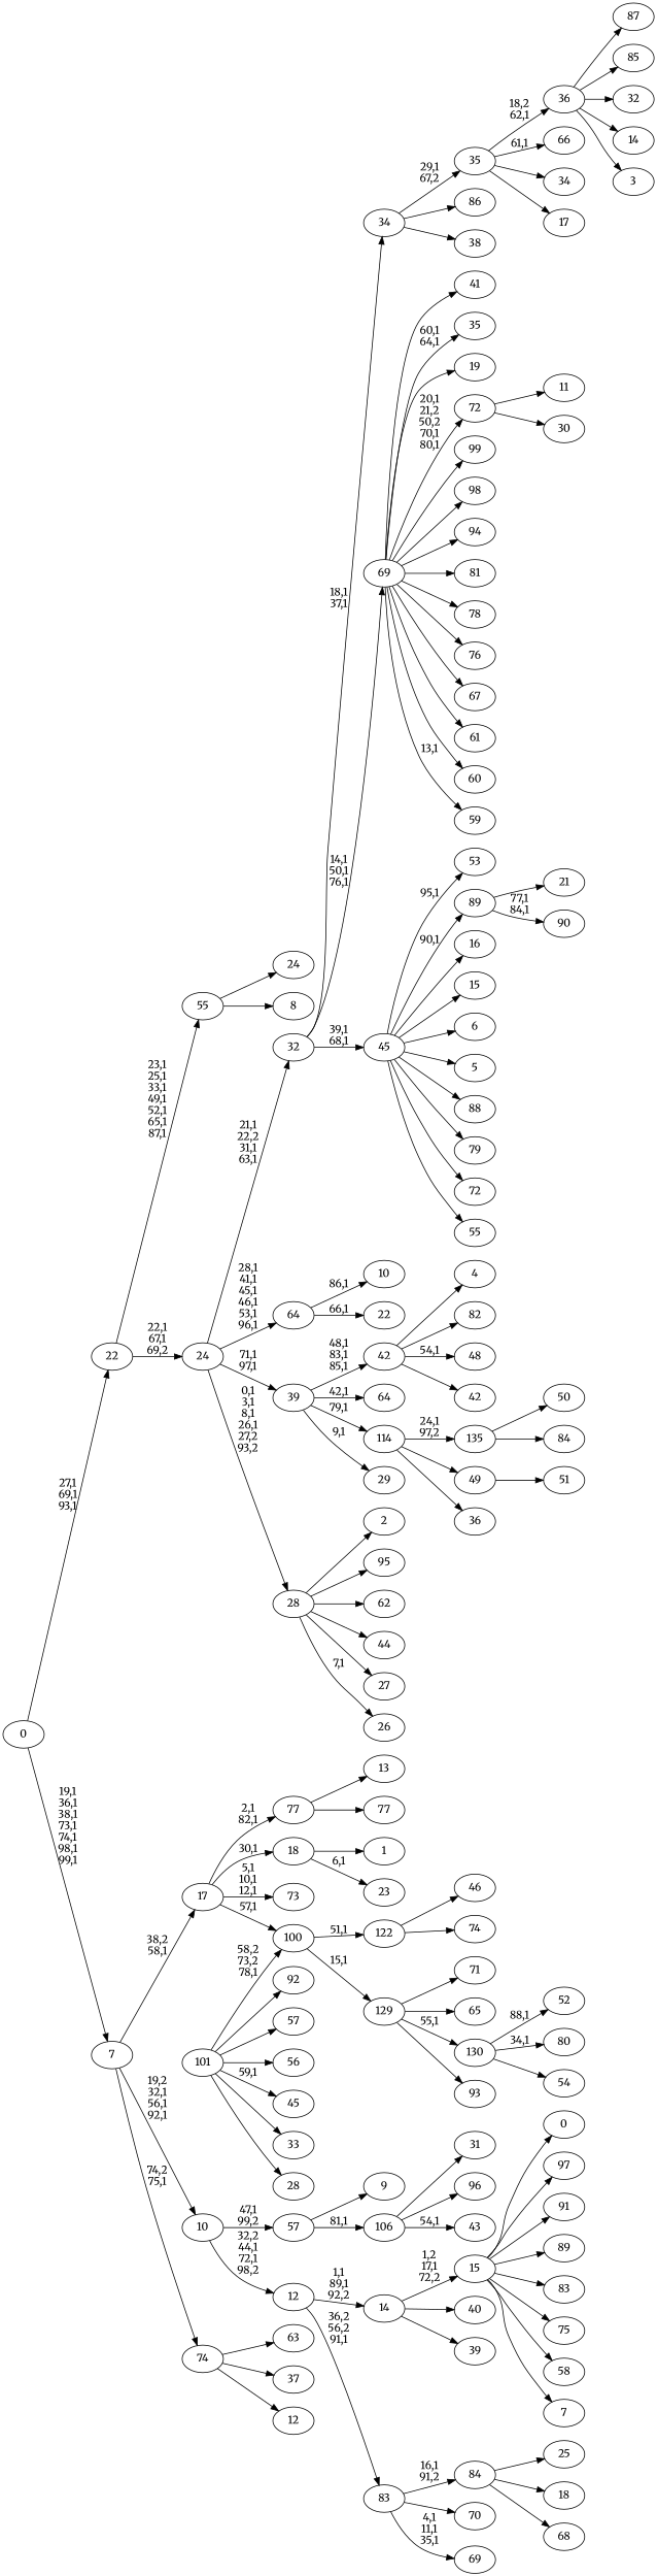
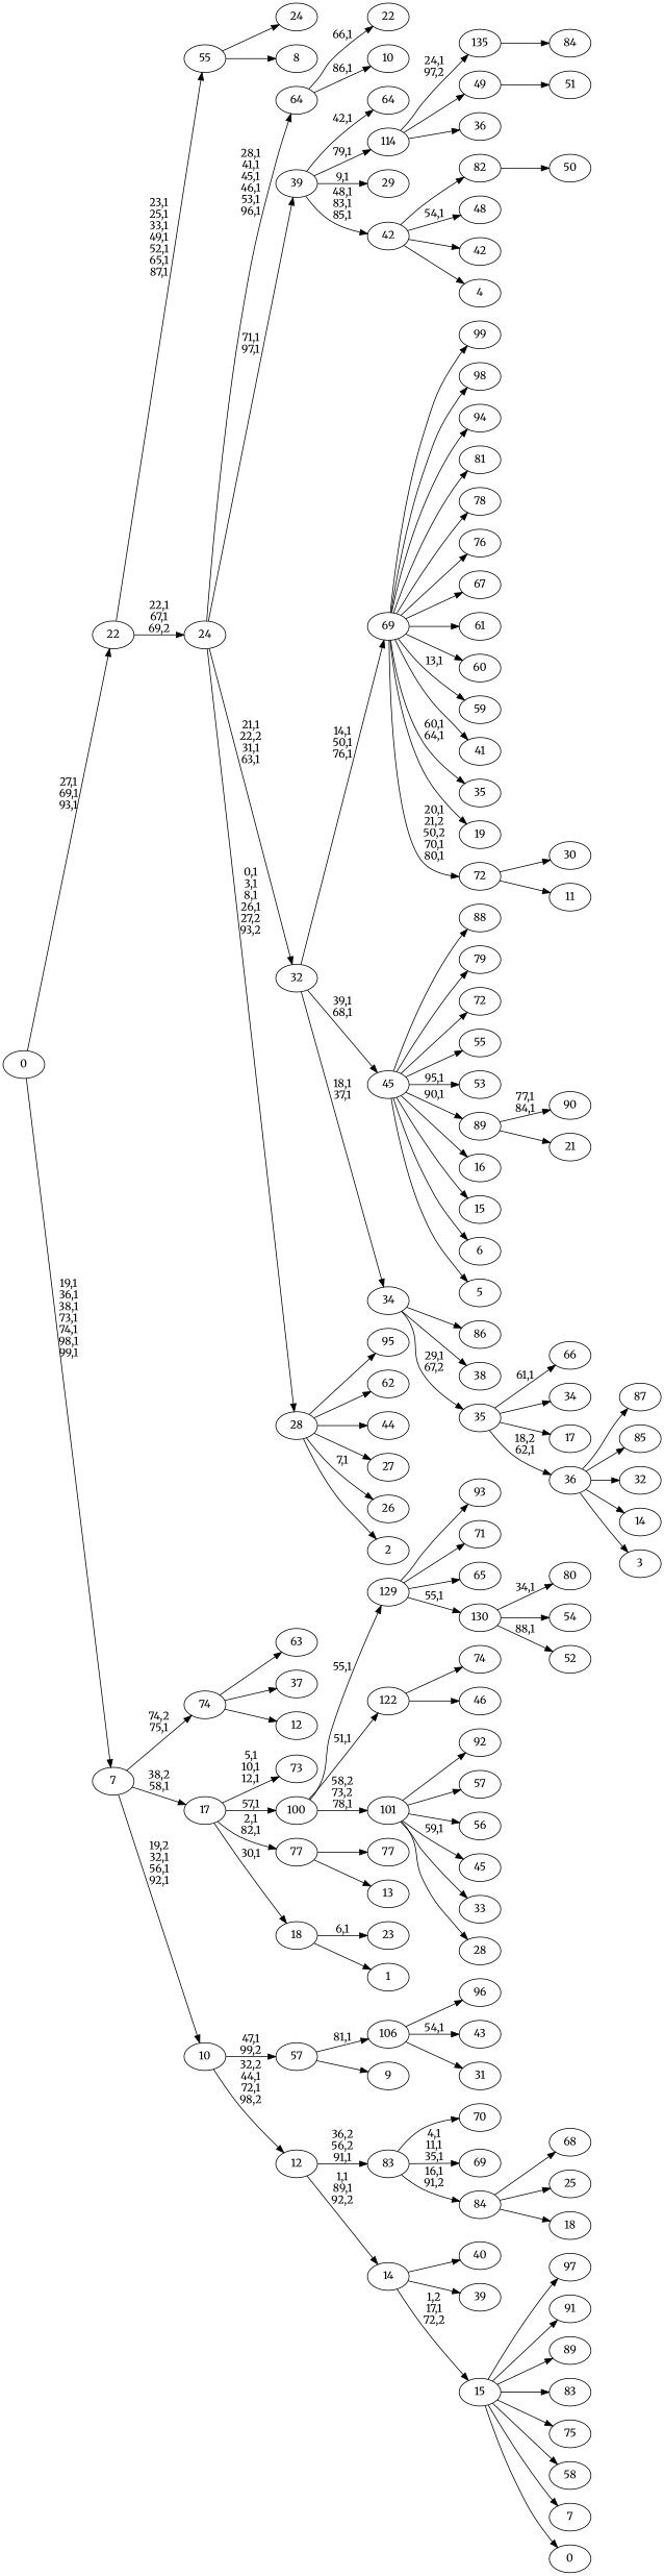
  digraph {
    fontname=Merriweather
    rankdir=LR
    node [fontname=Merriweather]
    edge [fontname=Merriweather]
    n1 [label=99]
    n2 [label=98]
    n3 [label=97]
    n4 [label=96]
    n5 [label=95]
    n6 [label=94]
    n7 [label=93]
    n8 [label=92]
    n9 [label=91]
    n10 [label=90]
    n11 [label=89]
    n12 [label=88]
    n13 [label=87]
    n14 [label=86]
    n15 [label=85]
    n16 [label=84]
    n17 [label=83]
    n18 [label=82]
    n19 [label=81]
    n20 [label=80]
    n21 [label=79]
    n22 [label=78]
    n23 [label=77]
    n24 [label=76]
    n25 [label=75]
    n26 [label=74]
    n27 [label=73]
    n28 [label=72]
    n29 [label=71]
    n30 [label=70]
    n31 [label=69]
    n32 [label=68]
    n33 [label=67]
    n34 [label=66]
    n35 [label=65]
    n36 [label=64]
    n37 [label=63]
    n38 [label=62]
    n39 [label=61]
    n40 [label=60]
    n41 [label=59]
    n42 [label=58]
    n43 [label=57]
    n44 [label=56]
    n45 [label=55]
    n46 [label=54]
    n47 [label=53]
    n48 [label=52]
    n49 [label=130]
    n50 [label=51]
    n51 [label=50]
    135
    n53 [label=49]
    n54 [label=48]
    129
    n56 [label=46]
    n57 [label=122]
    n58 [label=45]
    n59 [label=44]
    n60 [label=43]
    n61 [label=42]
    n62 [label=41]
    n63 [label=40]
    n64 [label=39]
    n65 [label=38]
    n66 [label=37]
    n67 [label=36]
    114
    n69 [label=35]
    n70 [label=34]
    n71 [label=33]
    n72 [label=32]
    n73 [label=31]
    106
    n75 [label=30]
    n76 [label=29]
    n77 [label=28]
    101
    100
    n80 [label=27]
    n81 [label=26]
    n82 [label=25]
    n83 [label=24]
    n84 [label=23]
    n85 [label=22]
    n86 [label=21]
    89
    n88 [label=19]
    n89 [label=18]
    84
    83
    n92 [label=17]
    n93 [label=16]
    n94 [label=15]
    n95 [label=14]
    n96 [label=13]
    77
    n98 [label=12]
    74
    n100 [label=11]
    72
    69
    n103 [label=10]
    64
    n105 [label=9]
    57
    n107 [label=8]
    55
    n109 [label=7]
    n110 [label=6]
    n111 [label=5]
    45
    n113 [label=4]
    42
    39
    n116 [label=3]
    36
    35
    34
    32
    n121 [label=2]
    28
    24
    22
    n125 [label=1]
    18
    17
    n128 [label=0]
    15
    14
    12
    10
    7
    0
    n49 -> n20 [label="34,1"]
    n49 -> n46
    n49 -> n48 [label="88,1"]
    135 -> n16
-   135 -> n51
+   n18 -> n51
    n53 -> n50
    129 -> n7
    129 -> n29
    129 -> n35
    129 -> n49 [label="55,1"]
    n57 -> n26
    n57 -> n56
    114 -> 135 [label="24,1\n97,2"]
    114 -> n53
    114 -> n67
    106 -> n4
    106 -> n60 [label="54,1"]
    106 -> n73
    101 -> n8
    101 -> n43
    101 -> n44
    101 -> n58 [label="59,1"]
    101 -> n71
    101 -> n77
-   100 -> 129 [label="15,1"]
+   100 -> 129 [label="55,1"]
    100 -> n57 [label="51,1"]
-   101 -> 100 [label="58,2\n73,2\n78,1"]
+   100 -> 101 [label="58,2\n73,2\n78,1"]
    89 -> n10 [label="77,1\n84,1"]
    89 -> n86
    84 -> n32
    84 -> n82
    84 -> n89
    83 -> n30
    83 -> n31 [label="4,1\n11,1\n35,1"]
    83 -> 84 [label="16,1\n91,2"]
    77 -> n23
    77 -> n96
    74 -> n37
    74 -> n66
    74 -> n98
    72 -> n75
    72 -> n100
    69 -> n1
    69 -> n2
    69 -> n6
    69 -> n19
    69 -> n22
    69 -> n24
    69 -> n33
    69 -> n39
    69 -> n40
    69 -> n41 [label="13,1"]
    69 -> n62
    69 -> n69 [label="60,1\n64,1"]
    69 -> n88
    69 -> 72 [label="20,1\n21,2\n50,2\n70,1\n80,1"]
    64 -> n85 [label="66,1"]
    64 -> n103 [label="86,1"]
    57 -> 106 [label="81,1"]
    57 -> n105
    55 -> n83
    55 -> n107
    45 -> n12
    45 -> n21
    45 -> n28
    45 -> n45
    45 -> n47 [label="95,1"]
    45 -> 89 [label="90,1"]
    45 -> n93
    45 -> n94
    45 -> n110
    45 -> n111
    42 -> n18
    42 -> n54 [label="54,1"]
    42 -> n61
    42 -> n113
    39 -> n36 [label="42,1"]
    39 -> 114 [label="79,1"]
    39 -> n76 [label="9,1"]
    39 -> 42 [label="48,1\n83,1\n85,1"]
    36 -> n13
    36 -> n15
    36 -> n72
    36 -> n95
    36 -> n116
    35 -> n34 [label="61,1"]
    35 -> n70
    35 -> n92
    35 -> 36 [label="18,2\n62,1"]
    34 -> n14
    34 -> n65
    34 -> 35 [label="29,1\n67,2"]
    32 -> 69 [label="14,1\n50,1\n76,1"]
    32 -> 45 [label="39,1\n68,1"]
    32 -> 34 [label="18,1\n37,1"]
    28 -> n5
    28 -> n38
    28 -> n59
    28 -> n80
    28 -> n81 [label="7,1"]
    28 -> n121
    24 -> 64 [label="28,1\n41,1\n45,1\n46,1\n53,1\n96,1"]
    24 -> 39 [label="71,1\n97,1"]
    24 -> 32 [label="21,1\n22,2\n31,1\n63,1"]
    24 -> 28 [label="0,1\n3,1\n8,1\n26,1\n27,2\n93,2"]
    22 -> 55 [label="23,1\n25,1\n33,1\n49,1\n52,1\n65,1\n87,1"]
    22 -> 24 [label="22,1\n67,1\n69,2"]
    18 -> n84 [label="6,1"]
    18 -> n125
    17 -> n27 [label="5,1\n10,1\n12,1"]
    17 -> 100 [label="57,1"]
    17 -> 77 [label="2,1\n82,1"]
    17 -> 18 [label="30,1"]
    15 -> n3
    15 -> n9
    15 -> n11
    15 -> n17
    15 -> n25
    15 -> n42
    15 -> n109
    15 -> n128
    14 -> n63
    14 -> n64
    14 -> 15 [label="1,2\n17,1\n72,2"]
    12 -> 83 [label="36,2\n56,2\n91,1"]
    12 -> 14 [label="1,1\n89,1\n92,2"]
    10 -> 57 [label="47,1\n99,2"]
    10 -> 12 [label="32,2\n44,1\n72,1\n98,2"]
    7 -> 74 [label="74,2\n75,1"]
    7 -> 17 [label="38,2\n58,1"]
    7 -> 10 [label="19,2\n32,1\n56,1\n92,1"]
    0 -> 22 [label="27,1\n69,1\n93,1"]
    0 -> 7 [label="19,1\n36,1\n38,1\n73,1\n74,1\n98,1\n99,1"]
  }
